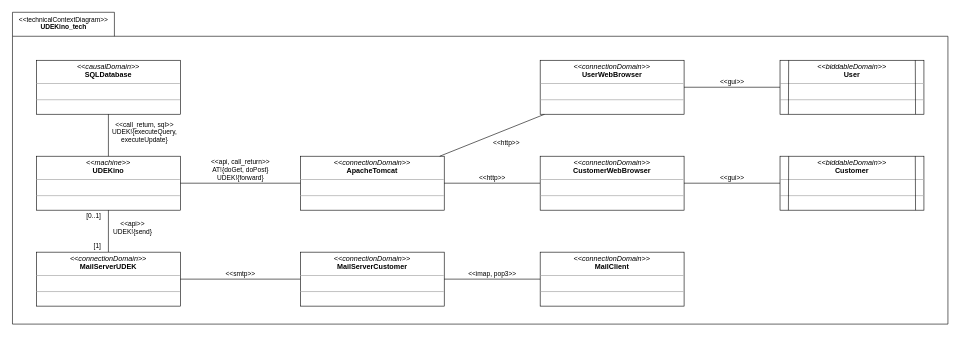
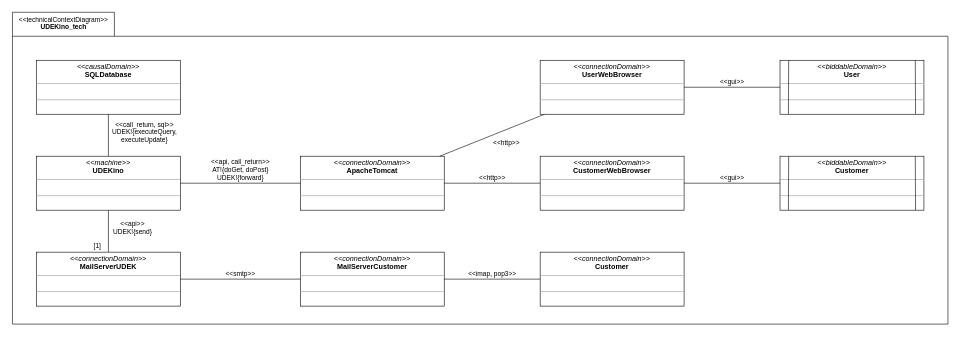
  <mxCell id="0" />
  <mxCell id="1" parent="0" />
  <mxCell id="2" value="&lt;div&gt;&lt;span style=&quot;font-weight: 400&quot;&gt;&amp;lt;&amp;lt;technicalContextDiagram&amp;gt;&amp;gt;&lt;/span&gt;&lt;/div&gt;&lt;div style=&quot;text-align: center&quot;&gt;&lt;span&gt;UDEKino_tech&lt;/span&gt;&lt;/div&gt;" style="shape=folder;fontStyle=1;spacingTop=1;tabWidth=170;tabHeight=40;tabPosition=left;html=1;rounded=0;shadow=0;glass=0;comic=0;sketch=0;pointerEvents=1;gradientColor=none;labelPosition=center;verticalLabelPosition=middle;align=left;verticalAlign=top;spacing=0;spacingLeft=11;collapsible=1;container=0;recursiveResize=0;fillColor=default;fontFamily=Helvetica;fontSize=11;fontColor=default;" parent="1" vertex="1"><mxGeometry x="20" y="20" width="1560" height="520" as="geometry"><mxRectangle width="140" height="40" as="alternateBounds" /></mxGeometry></mxCell>
  <mxCell id="3" value="" style="group" vertex="1" connectable="0" parent="1"><mxGeometry x="60" y="100" width="1480" height="410.0" as="geometry" /></mxCell>
  <mxCell id="4" value="[1]" style="text;html=1;strokeColor=none;fillColor=none;align=right;verticalAlign=middle;whiteSpace=wrap;rounded=0;fontFamily=Helvetica;fontSize=11;fontColor=default;" vertex="1" parent="3"><mxGeometry x="90" y="300" width="20" height="20" as="geometry" /></mxCell>
- <mxCell id="5" value="[0..1]" style="text;html=1;strokeColor=none;fillColor=none;align=right;verticalAlign=middle;whiteSpace=wrap;rounded=0;fontFamily=Helvetica;fontSize=11;fontColor=default;" vertex="1" parent="3"><mxGeometry x="80" y="250" width="30" height="20" as="geometry" /></mxCell>
  <mxCell id="6" value="&lt;p style=&quot;margin: 0px ; margin-top: 4px ; text-align: center&quot;&gt;&lt;i&gt;&amp;lt;&amp;lt;machine&amp;gt;&amp;gt;&lt;/i&gt;&lt;br&gt;&lt;b&gt;UDEKino&lt;/b&gt;&lt;/p&gt;&lt;hr size=&quot;1&quot;&gt;&lt;p style=&quot;margin: 0px ; margin-left: 4px&quot;&gt;&lt;br&gt;&lt;/p&gt;&lt;hr size=&quot;1&quot;&gt;&lt;p style=&quot;margin: 0px ; margin-left: 4px&quot;&gt;&lt;br&gt;&lt;/p&gt;" style="verticalAlign=top;align=left;overflow=fill;fontSize=12;fontFamily=Helvetica;html=1;rounded=0;shadow=0;glass=0;comic=0;sketch=0;pointerEvents=1;fontColor=default;gradientColor=none;container=0;" vertex="1" parent="3"><mxGeometry y="160.0" width="240" height="90" as="geometry" /></mxCell>
  <mxCell id="7" value="&lt;p style=&quot;margin: 0px ; margin-top: 4px ; text-align: center&quot;&gt;&lt;i&gt;&amp;lt;&amp;lt;causalDomain&amp;gt;&amp;gt;&lt;/i&gt;&lt;br&gt;&lt;b&gt;SQLDatabase&lt;/b&gt;&lt;/p&gt;&lt;hr size=&quot;1&quot;&gt;&lt;p style=&quot;margin: 0px ; margin-left: 4px&quot;&gt;&lt;br&gt;&lt;/p&gt;&lt;hr size=&quot;1&quot;&gt;&lt;p style=&quot;margin: 0px ; margin-left: 4px&quot;&gt;&lt;br&gt;&lt;/p&gt;" style="verticalAlign=top;align=left;overflow=fill;fontSize=12;fontFamily=Helvetica;html=1;rounded=0;shadow=0;glass=0;comic=0;sketch=0;pointerEvents=1;fontColor=default;gradientColor=none;container=0;" vertex="1" parent="3"><mxGeometry y="1.137e-13" width="240" height="90" as="geometry" /></mxCell>
  <mxCell id="8" value="&lt;span style=&quot;&quot;&gt;&amp;lt;&amp;lt;call_return, sql&amp;gt;&amp;gt;&lt;/span&gt;&lt;br style=&quot;&quot;&gt;&lt;span style=&quot;&quot;&gt;UDEK!{executeQuery,&lt;/span&gt;&lt;br style=&quot;&quot;&gt;&lt;span style=&quot;&quot;&gt;executeUpdate}&lt;/span&gt;" style="rounded=0;orthogonalLoop=1;jettySize=auto;html=1;endArrow=none;endFill=0;align=center;" edge="1" parent="3" source="6" target="7"><mxGeometry x="0.143" y="-60" relative="1" as="geometry"><mxPoint as="offset" /></mxGeometry></mxCell>
  <mxCell id="9" value="&lt;p style=&quot;margin: 0px ; margin-top: 4px ; text-align: center&quot;&gt;&lt;i&gt;&amp;lt;&amp;lt;connectionDomain&amp;gt;&amp;gt;&lt;/i&gt;&lt;br&gt;&lt;b&gt;ApacheTomcat&lt;/b&gt;&lt;/p&gt;&lt;hr size=&quot;1&quot;&gt;&lt;p style=&quot;margin: 0px ; margin-left: 4px&quot;&gt;&lt;br&gt;&lt;/p&gt;&lt;hr size=&quot;1&quot;&gt;&lt;p style=&quot;margin: 0px ; margin-left: 4px&quot;&gt;&lt;br&gt;&lt;/p&gt;" style="verticalAlign=top;align=left;overflow=fill;fontSize=12;fontFamily=Helvetica;html=1;rounded=0;shadow=0;glass=0;comic=0;sketch=0;pointerEvents=1;fontColor=default;gradientColor=none;container=0;" vertex="1" parent="3"><mxGeometry x="440" y="160.0" width="240" height="90" as="geometry" /></mxCell>
  <mxCell id="10" value="&amp;lt;&amp;lt;api, call_return&amp;gt;&amp;gt;&lt;br&gt;AT!{doGet, doPost}&lt;br&gt;UDEK!{forward}" style="edgeStyle=orthogonalEdgeStyle;rounded=0;orthogonalLoop=1;jettySize=auto;html=1;endArrow=none;endFill=0;labelBackgroundColor=none;verticalAlign=bottom;" edge="1" parent="3" source="6" target="9"><mxGeometry relative="1" as="geometry" /></mxCell>
  <mxCell id="11" value="&amp;lt;&amp;lt;http&amp;gt;&amp;gt;" style="rounded=0;orthogonalLoop=1;jettySize=auto;html=1;labelBackgroundColor=none;endArrow=none;endFill=0;verticalAlign=top;align=left;" edge="1" parent="3" source="9" target="13"><mxGeometry relative="1" as="geometry"><mxPoint x="760" y="120.0" as="sourcePoint" /></mxGeometry></mxCell>
  <mxCell id="12" value="&amp;lt;&amp;lt;http&amp;gt;&amp;gt;" style="rounded=0;orthogonalLoop=1;jettySize=auto;html=1;labelBackgroundColor=default;endArrow=none;endFill=0;verticalAlign=bottom;align=center;" edge="1" parent="3" source="9" target="14"><mxGeometry relative="1" as="geometry"><mxPoint x="760" y="165.0" as="sourcePoint" /></mxGeometry></mxCell>
  <mxCell id="13" value="&lt;p style=&quot;margin: 0px ; margin-top: 4px ; text-align: center&quot;&gt;&lt;i&gt;&amp;lt;&amp;lt;connectionDomain&amp;gt;&amp;gt;&lt;/i&gt;&lt;br&gt;&lt;b&gt;UserWebBrowser&lt;/b&gt;&lt;/p&gt;&lt;hr size=&quot;1&quot;&gt;&lt;p style=&quot;margin: 0px ; margin-left: 4px&quot;&gt;&lt;br&gt;&lt;/p&gt;&lt;hr size=&quot;1&quot;&gt;&lt;p style=&quot;margin: 0px ; margin-left: 4px&quot;&gt;&lt;br&gt;&lt;/p&gt;" style="verticalAlign=top;align=left;overflow=fill;fontSize=12;fontFamily=Helvetica;html=1;rounded=0;shadow=0;glass=0;comic=0;sketch=0;pointerEvents=1;fontColor=default;gradientColor=none;container=0;" vertex="1" parent="3"><mxGeometry x="840" y="1.137e-13" width="240" height="90" as="geometry" /></mxCell>
  <mxCell id="14" value="&lt;p style=&quot;margin: 0px ; margin-top: 4px ; text-align: center&quot;&gt;&lt;i&gt;&amp;lt;&amp;lt;connectionDomain&amp;gt;&amp;gt;&lt;/i&gt;&lt;br&gt;&lt;b&gt;CustomerWebBrowser&lt;/b&gt;&lt;/p&gt;&lt;hr size=&quot;1&quot;&gt;&lt;p style=&quot;margin: 0px ; margin-left: 4px&quot;&gt;&lt;br&gt;&lt;/p&gt;&lt;hr size=&quot;1&quot;&gt;&lt;p style=&quot;margin: 0px ; margin-left: 4px&quot;&gt;&lt;br&gt;&lt;/p&gt;" style="verticalAlign=top;align=left;overflow=fill;fontSize=12;fontFamily=Helvetica;html=1;rounded=0;shadow=0;glass=0;comic=0;sketch=0;pointerEvents=1;fontColor=default;gradientColor=none;container=0;" vertex="1" parent="3"><mxGeometry x="840" y="160.0" width="240" height="90" as="geometry" /></mxCell>
  <mxCell id="15" value="&amp;lt;&amp;lt;gui&amp;gt;&amp;gt;" style="rounded=0;orthogonalLoop=1;jettySize=auto;html=1;labelBackgroundColor=default;endArrow=none;endFill=0;verticalAlign=bottom;" edge="1" parent="3" source="13" target="17"><mxGeometry relative="1" as="geometry" /></mxCell>
  <mxCell id="16" value="&amp;lt;&amp;lt;gui&amp;gt;&amp;gt;" style="rounded=0;orthogonalLoop=1;jettySize=auto;html=1;labelBackgroundColor=default;endArrow=none;endFill=0;verticalAlign=bottom;" edge="1" parent="3" source="14" target="20"><mxGeometry relative="1" as="geometry" /></mxCell>
  <mxCell id="17" value="&lt;p style=&quot;margin: 0px ; margin-top: 4px ; text-align: center&quot;&gt;&lt;i&gt;&amp;lt;&amp;lt;biddableDomain&amp;gt;&amp;gt;&lt;/i&gt;&lt;br&gt;&lt;b&gt;User&lt;/b&gt;&lt;/p&gt;&lt;hr size=&quot;1&quot;&gt;&lt;p style=&quot;margin: 0px ; margin-left: 4px&quot;&gt;&lt;br&gt;&lt;/p&gt;&lt;hr size=&quot;1&quot;&gt;&lt;p style=&quot;margin: 0px ; margin-left: 4px&quot;&gt;&lt;br&gt;&lt;/p&gt;" style="verticalAlign=top;align=left;overflow=fill;fontSize=12;fontFamily=Helvetica;html=1;rounded=0;shadow=0;glass=0;comic=0;sketch=0;pointerEvents=1;fontColor=default;gradientColor=none;container=0;points=[[0,0,0,0,0],[0,0.24,0,0,0],[0,0.5,0,0,0],[0,0.76,0,0,0],[0,1,0,0,0],[0.06,0,0,0,0],[0.06,1,0,0,0],[0.13,0,0,0,0],[0.13,1,0,0,0],[0.25,0,0,0,0],[0.25,1,0,0,0],[0.5,0,0,0,0],[0.5,1,0,0,0],[0.75,0,0,0,0],[0.75,1,0,0,0],[0.88,0,0,0,0],[0.88,1,0,0,0],[0.94,0,0,0,0],[0.94,1,0,0,0],[1,0,0,0,0],[1,0.26,0,0,0],[1,0.5,0,0,0],[1,0.76,0,0,0],[1,1,0,0,0]];strokeWidth=1;" vertex="1" parent="3"><mxGeometry x="1240" width="240" height="90" as="geometry" /></mxCell>
  <mxCell id="18" style="rounded=0;orthogonalLoop=1;jettySize=auto;html=1;exitX=0.06;exitY=0;exitDx=0;exitDy=0;exitPerimeter=0;endArrow=none;endFill=0;strokeWidth=1;labelBackgroundColor=default;" edge="1" parent="3" source="17"><mxGeometry relative="1" as="geometry"><mxPoint x="1254" y="90" as="targetPoint" /></mxGeometry></mxCell>
  <mxCell id="19" style="edgeStyle=none;shape=connector;rounded=0;orthogonalLoop=1;jettySize=auto;html=1;exitX=0.94;exitY=0;exitDx=0;exitDy=0;exitPerimeter=0;labelBackgroundColor=default;fontFamily=Helvetica;fontSize=11;fontColor=default;endArrow=none;endFill=0;strokeColor=default;strokeWidth=1;" edge="1" parent="3" source="17"><mxGeometry relative="1" as="geometry"><mxPoint x="1466" y="90" as="targetPoint" /></mxGeometry></mxCell>
  <mxCell id="20" value="&lt;p style=&quot;margin: 0px ; margin-top: 4px ; text-align: center&quot;&gt;&lt;i&gt;&amp;lt;&amp;lt;biddableDomain&amp;gt;&amp;gt;&lt;/i&gt;&lt;br&gt;&lt;b&gt;Customer&lt;/b&gt;&lt;/p&gt;&lt;hr size=&quot;1&quot;&gt;&lt;p style=&quot;margin: 0px ; margin-left: 4px&quot;&gt;&lt;br&gt;&lt;/p&gt;&lt;hr size=&quot;1&quot;&gt;&lt;p style=&quot;margin: 0px ; margin-left: 4px&quot;&gt;&lt;br&gt;&lt;/p&gt;" style="verticalAlign=top;align=left;overflow=fill;fontSize=12;fontFamily=Helvetica;html=1;rounded=0;shadow=0;glass=0;comic=0;sketch=0;pointerEvents=1;fontColor=default;gradientColor=none;container=0;points=[[0,0,0,0,0],[0,0.24,0,0,0],[0,0.5,0,0,0],[0,0.76,0,0,0],[0,1,0,0,0],[0.06,0,0,0,0],[0.06,1,0,0,0],[0.13,0,0,0,0],[0.13,1,0,0,0],[0.25,0,0,0,0],[0.25,1,0,0,0],[0.5,0,0,0,0],[0.5,1,0,0,0],[0.75,0,0,0,0],[0.75,1,0,0,0],[0.88,0,0,0,0],[0.88,1,0,0,0],[0.94,0,0,0,0],[0.94,1,0,0,0],[1,0,0,0,0],[1,0.26,0,0,0],[1,0.5,0,0,0],[1,0.76,0,0,0],[1,1,0,0,0]];strokeWidth=1;" vertex="1" parent="3"><mxGeometry x="1240" y="160" width="240" height="90" as="geometry" /></mxCell>
  <mxCell id="21" style="rounded=0;orthogonalLoop=1;jettySize=auto;html=1;exitX=0.06;exitY=0;exitDx=0;exitDy=0;exitPerimeter=0;endArrow=none;endFill=0;strokeWidth=1;labelBackgroundColor=default;" edge="1" parent="3" source="20"><mxGeometry relative="1" as="geometry"><mxPoint x="1254" y="250" as="targetPoint" /></mxGeometry></mxCell>
  <mxCell id="22" style="edgeStyle=none;shape=connector;rounded=0;orthogonalLoop=1;jettySize=auto;html=1;exitX=0.94;exitY=0;exitDx=0;exitDy=0;exitPerimeter=0;labelBackgroundColor=default;fontFamily=Helvetica;fontSize=11;fontColor=default;endArrow=none;endFill=0;strokeColor=default;strokeWidth=1;" edge="1" parent="3" source="20"><mxGeometry relative="1" as="geometry"><mxPoint x="1466" y="250" as="targetPoint" /></mxGeometry></mxCell>
  <mxCell id="23" value="&amp;lt;&amp;lt;api&amp;gt;&amp;gt;&lt;br&gt;UDEK!{send}" style="edgeStyle=none;rounded=0;orthogonalLoop=1;jettySize=auto;html=1;endArrow=none;endFill=0;" edge="1" parent="3" source="24" target="6"><mxGeometry x="0.143" y="-40" relative="1" as="geometry"><mxPoint as="offset" /></mxGeometry></mxCell>
  <mxCell id="24" value="&lt;p style=&quot;margin: 0px ; margin-top: 4px ; text-align: center&quot;&gt;&lt;i&gt;&amp;lt;&amp;lt;connectionDomain&amp;gt;&amp;gt;&lt;/i&gt;&lt;br&gt;&lt;b&gt;MailServerUDEK&lt;/b&gt;&lt;/p&gt;&lt;hr size=&quot;1&quot;&gt;&lt;p style=&quot;margin: 0px ; margin-left: 4px&quot;&gt;&lt;br&gt;&lt;/p&gt;&lt;hr size=&quot;1&quot;&gt;&lt;p style=&quot;margin: 0px ; margin-left: 4px&quot;&gt;&lt;br&gt;&lt;/p&gt;" style="verticalAlign=top;align=left;overflow=fill;fontSize=12;fontFamily=Helvetica;html=1;rounded=0;shadow=0;glass=0;comic=0;sketch=0;pointerEvents=1;fontColor=default;gradientColor=none;container=0;" vertex="1" parent="3"><mxGeometry y="320.0" width="240" height="90" as="geometry" /></mxCell>
  <mxCell id="25" value="&lt;p style=&quot;margin: 0px ; margin-top: 4px ; text-align: center&quot;&gt;&lt;i&gt;&amp;lt;&amp;lt;connectionDomain&amp;gt;&amp;gt;&lt;/i&gt;&lt;br&gt;&lt;b&gt;MailServerCustomer&lt;/b&gt;&lt;/p&gt;&lt;hr size=&quot;1&quot;&gt;&lt;p style=&quot;margin: 0px ; margin-left: 4px&quot;&gt;&lt;br&gt;&lt;/p&gt;&lt;hr size=&quot;1&quot;&gt;&lt;p style=&quot;margin: 0px ; margin-left: 4px&quot;&gt;&lt;br&gt;&lt;/p&gt;" style="verticalAlign=top;align=left;overflow=fill;fontSize=12;fontFamily=Helvetica;html=1;rounded=0;shadow=0;glass=0;comic=0;sketch=0;pointerEvents=1;fontColor=default;gradientColor=none;container=0;" vertex="1" parent="3"><mxGeometry x="440" y="320.0" width="240" height="90" as="geometry" /></mxCell>
  <mxCell id="26" value="&amp;lt;&amp;lt;smtp&amp;gt;&amp;gt;" style="edgeStyle=none;rounded=0;orthogonalLoop=1;jettySize=auto;html=1;endArrow=none;endFill=0;verticalAlign=bottom;" edge="1" parent="3" source="24" target="25"><mxGeometry relative="1" as="geometry" /></mxCell>
- <mxCell id="27" value="&lt;p style=&quot;margin: 0px ; margin-top: 4px ; text-align: center&quot;&gt;&lt;i&gt;&amp;lt;&amp;lt;connectionDomain&amp;gt;&amp;gt;&lt;/i&gt;&lt;br&gt;&lt;b&gt;MailClient&lt;/b&gt;&lt;/p&gt;&lt;hr size=&quot;1&quot;&gt;&lt;p style=&quot;margin: 0px ; margin-left: 4px&quot;&gt;&lt;br&gt;&lt;/p&gt;&lt;hr size=&quot;1&quot;&gt;&lt;p style=&quot;margin: 0px ; margin-left: 4px&quot;&gt;&lt;br&gt;&lt;/p&gt;" style="verticalAlign=top;align=left;overflow=fill;fontSize=12;fontFamily=Helvetica;html=1;rounded=0;shadow=0;glass=0;comic=0;sketch=0;pointerEvents=1;fontColor=default;gradientColor=none;container=0;" vertex="1" parent="3"><mxGeometry x="840" y="320.0" width="240" height="90" as="geometry" /></mxCell>
+ <mxCell id="27" value="&lt;p style=&quot;margin: 0px ; margin-top: 4px ; text-align: center&quot;&gt;&lt;i&gt;&amp;lt;&amp;lt;connectionDomain&amp;gt;&amp;gt;&lt;/i&gt;&lt;br&gt;&lt;b&gt;Customer&lt;/b&gt;&lt;/p&gt;&lt;hr size=&quot;1&quot;&gt;&lt;p style=&quot;margin: 0px ; margin-left: 4px&quot;&gt;&lt;br&gt;&lt;/p&gt;&lt;hr size=&quot;1&quot;&gt;&lt;p style=&quot;margin: 0px ; margin-left: 4px&quot;&gt;&lt;br&gt;&lt;/p&gt;" style="verticalAlign=top;align=left;overflow=fill;fontSize=12;fontFamily=Helvetica;html=1;rounded=0;shadow=0;glass=0;comic=0;sketch=0;pointerEvents=1;fontColor=default;gradientColor=none;container=0;" vertex="1" parent="3"><mxGeometry x="840" y="320.0" width="240" height="90" as="geometry" /></mxCell>
  <mxCell id="28" value="&amp;lt;&amp;lt;imap, pop3&amp;gt;&amp;gt;" style="edgeStyle=none;rounded=0;orthogonalLoop=1;jettySize=auto;html=1;endArrow=none;endFill=0;verticalAlign=bottom;" edge="1" parent="3" source="25" target="27"><mxGeometry relative="1" as="geometry"><mxPoint x="840" y="365.0" as="targetPoint" /></mxGeometry></mxCell>
